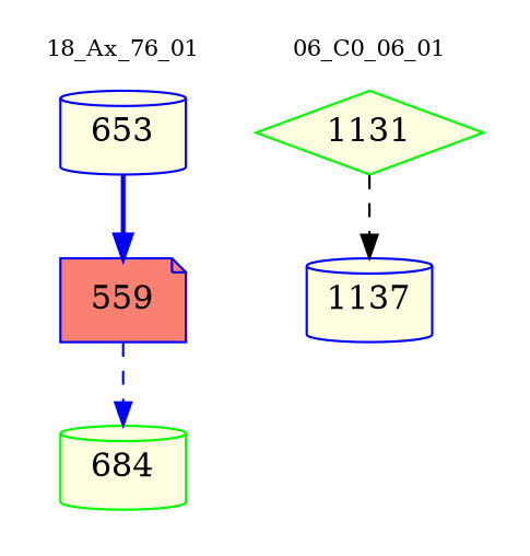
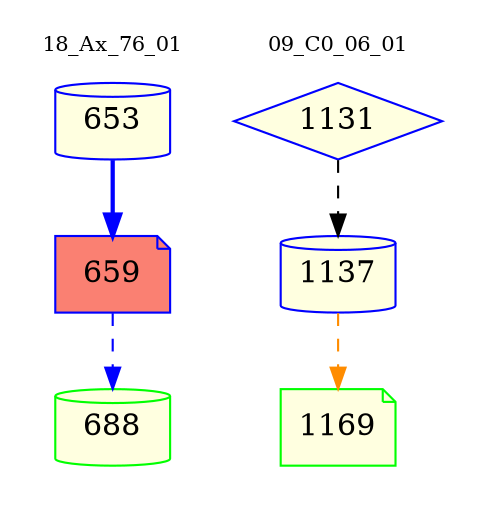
  digraph {
    node [color=blue fillcolor=lightyellow shape=cylinder style=filled]
    edge [color=blue style=dashed]
    n1 [label=653]
-   n2 [fillcolor=salmon label=559 shape=note]
-   n3 [color=green label=684]
-   n4 [color=green label=1131 shape=diamond]
+   n2 [fillcolor=salmon label=659 shape=note]
+   n3 [color=green label=688]
+   n4 [label=1131 shape=diamond]
    n5 [label=1137]
+   n6 [color=green label=1169 shape=note]
    subgraph cluster_1 {
      color=white
      fontsize=10
      label="18_Ax_76_01"
      n1
      n2
      n3
    }
    subgraph cluster_2 {
      color=white
      fontsize=10
-     label="06_C0_06_01"
+     label="09_C0_06_01"
      n4
      n5
+     n6
    }
    n1 -> n2 [style=bold]
    n2 -> n3
    n4 -> n5 [color=black]
+   n5 -> n6 [color=darkorange]
  }
